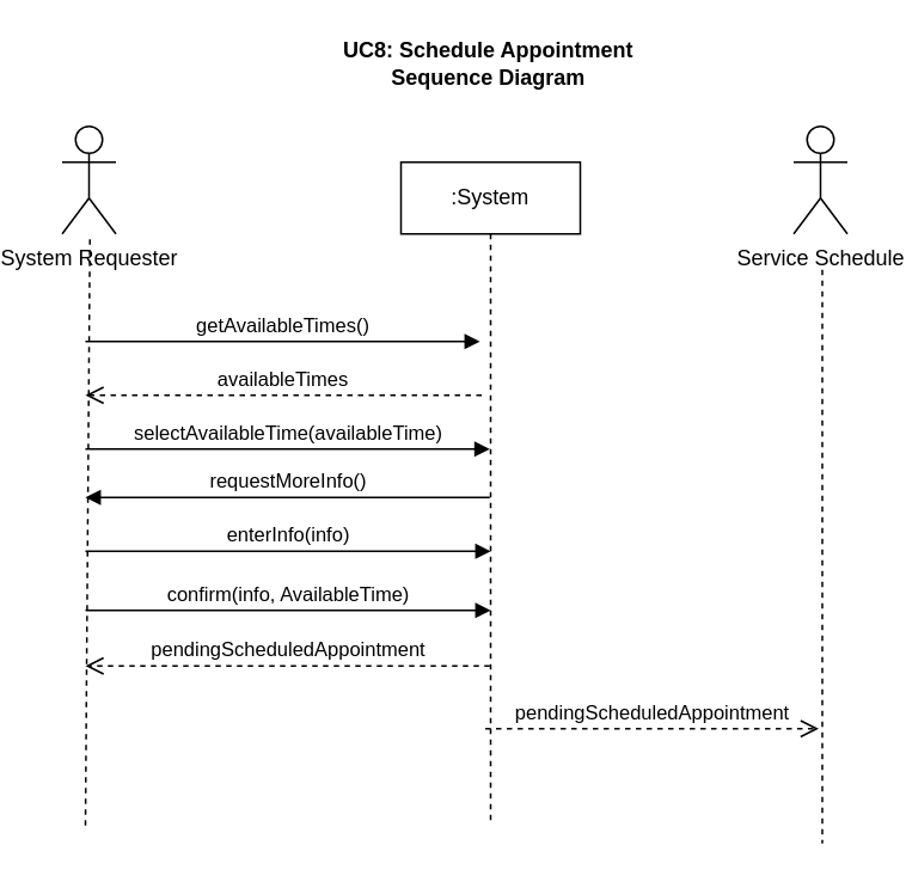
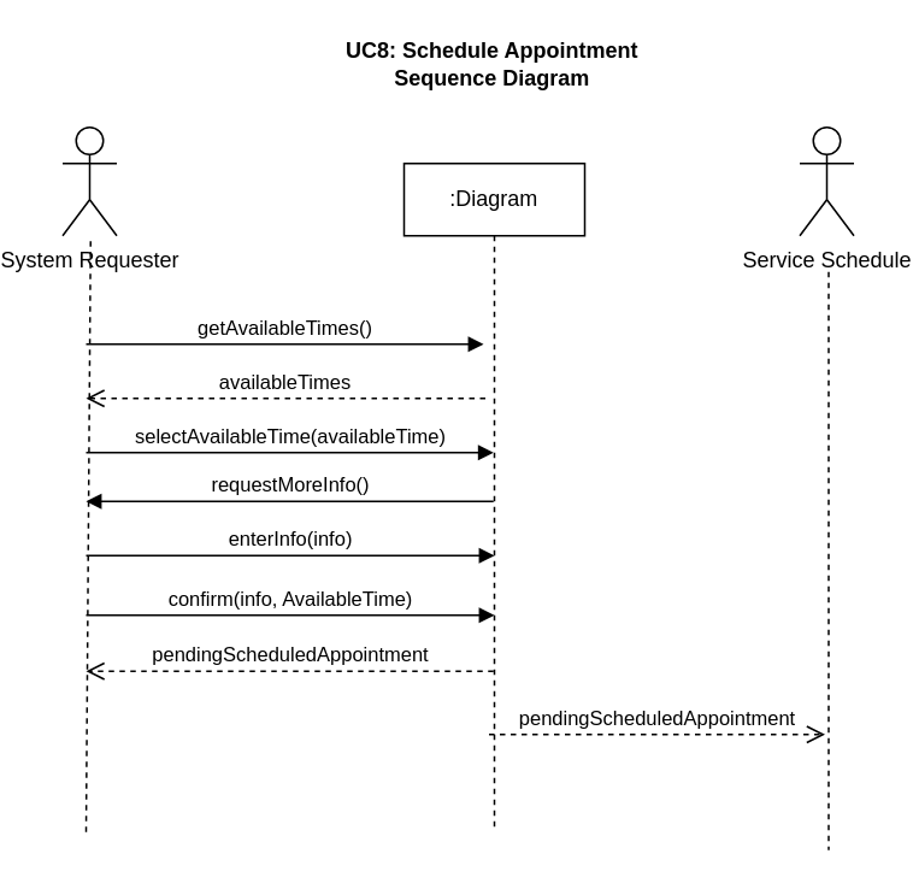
  <mxCell id="0" />
  <mxCell id="1" parent="0" />
- <mxCell id="2" value=":System" style="shape=umlLifeline;perimeter=lifelinePerimeter;whiteSpace=wrap;html=1;container=0;dropTarget=0;collapsible=0;recursiveResize=0;outlineConnect=0;portConstraint=eastwest;newEdgeStyle={&quot;edgeStyle&quot;:&quot;elbowEdgeStyle&quot;,&quot;elbow&quot;:&quot;vertical&quot;,&quot;curved&quot;:0,&quot;rounded&quot;:0};" vertex="1" parent="1"><mxGeometry x="209" y="90" width="100" height="370" as="geometry" /></mxCell>
+ <mxCell id="2" value=":Diagram" style="shape=umlLifeline;perimeter=lifelinePerimeter;whiteSpace=wrap;html=1;container=0;dropTarget=0;collapsible=0;recursiveResize=0;outlineConnect=0;portConstraint=eastwest;newEdgeStyle={&quot;edgeStyle&quot;:&quot;elbowEdgeStyle&quot;,&quot;elbow&quot;:&quot;vertical&quot;,&quot;curved&quot;:0,&quot;rounded&quot;:0};" vertex="1" parent="1"><mxGeometry x="209" y="90" width="100" height="370" as="geometry" /></mxCell>
  <mxCell id="3" value="availableTimes" style="html=1;verticalAlign=bottom;endArrow=open;dashed=1;endSize=8;edgeStyle=elbowEdgeStyle;elbow=vertical;curved=0;rounded=0;" edge="1" parent="1"><mxGeometry relative="1" as="geometry"><mxPoint x="33" y="220" as="targetPoint" /><Array as="points"><mxPoint x="179" y="220" /></Array><mxPoint x="254" y="220" as="sourcePoint" /></mxGeometry></mxCell>
  <mxCell id="4" value="UC8: Schedule Appointment&lt;br&gt;Sequence Diagram" style="text;html=1;strokeColor=none;fillColor=none;align=center;verticalAlign=middle;whiteSpace=wrap;rounded=0;fontStyle=1" vertex="1" parent="1"><mxGeometry x="143" y="20" width="230" height="30" as="geometry" /></mxCell>
  <mxCell id="5" value="System Requester" style="shape=umlActor;verticalLabelPosition=bottom;verticalAlign=top;html=1;outlineConnect=0;" vertex="1" parent="1"><mxGeometry x="20" y="70" width="30" height="60" as="geometry" /></mxCell>
  <mxCell id="6" value="" style="endArrow=none;dashed=1;html=1;rounded=0;" edge="1" parent="1"><mxGeometry width="50" height="50" relative="1" as="geometry"><mxPoint x="33" y="460" as="sourcePoint" /><mxPoint x="35.516" y="130" as="targetPoint" /></mxGeometry></mxCell>
  <mxCell id="7" value="getAvailableTimes()" style="html=1;verticalAlign=bottom;endArrow=block;edgeStyle=elbowEdgeStyle;elbow=vertical;curved=0;rounded=0;" edge="1" parent="1"><mxGeometry relative="1" as="geometry"><mxPoint x="33" y="190" as="sourcePoint" /><Array as="points"><mxPoint x="198" y="190" /></Array><mxPoint x="253" y="190" as="targetPoint" /><mxPoint as="offset" /></mxGeometry></mxCell>
  <mxCell id="8" value="selectAvailableTime(availableTime)" style="html=1;verticalAlign=bottom;endArrow=block;edgeStyle=elbowEdgeStyle;elbow=vertical;curved=0;rounded=0;" edge="1" parent="1"><mxGeometry relative="1" as="geometry"><mxPoint x="33" y="250" as="sourcePoint" /><Array as="points"><mxPoint x="198" y="250" /></Array><mxPoint x="258.5" y="250" as="targetPoint" /><mxPoint as="offset" /></mxGeometry></mxCell>
  <mxCell id="9" value="pendingScheduledAppointment" style="html=1;verticalAlign=bottom;endArrow=open;dashed=1;endSize=8;edgeStyle=elbowEdgeStyle;elbow=vertical;curved=0;rounded=0;" edge="1" parent="1" source="2"><mxGeometry relative="1" as="geometry"><mxPoint x="33" y="371" as="targetPoint" /><Array as="points"><mxPoint x="118" y="371" /></Array><mxPoint x="193" y="371" as="sourcePoint" /></mxGeometry></mxCell>
  <mxCell id="10" value="requestMoreInfo()" style="html=1;verticalAlign=bottom;endArrow=block;edgeStyle=elbowEdgeStyle;elbow=vertical;curved=0;rounded=0;" edge="1" parent="1"><mxGeometry relative="1" as="geometry"><mxPoint x="258.5" y="277" as="sourcePoint" /><Array as="points"><mxPoint x="198" y="277" /></Array><mxPoint x="33" y="277" as="targetPoint" /><mxPoint as="offset" /></mxGeometry></mxCell>
  <mxCell id="11" value="enterInfo(info)" style="html=1;verticalAlign=bottom;endArrow=block;edgeStyle=elbowEdgeStyle;elbow=vertical;curved=0;rounded=0;" edge="1" parent="1"><mxGeometry relative="1" as="geometry"><mxPoint x="33" y="307" as="sourcePoint" /><Array as="points"><mxPoint x="198" y="307" /></Array><mxPoint x="259" y="307" as="targetPoint" /><mxPoint as="offset" /></mxGeometry></mxCell>
  <mxCell id="12" value="confirm(info, AvailableTime)" style="html=1;verticalAlign=bottom;endArrow=block;edgeStyle=elbowEdgeStyle;elbow=vertical;curved=0;rounded=0;" edge="1" parent="1"><mxGeometry relative="1" as="geometry"><mxPoint x="33" y="340" as="sourcePoint" /><Array as="points"><mxPoint x="198" y="340" /></Array><mxPoint x="259" y="340" as="targetPoint" /><mxPoint as="offset" /></mxGeometry></mxCell>
  <mxCell id="13" style="edgeStyle=orthogonalEdgeStyle;rounded=0;orthogonalLoop=1;jettySize=auto;html=1;endArrow=none;endFill=0;dashed=1;" edge="1" parent="1"><mxGeometry relative="1" as="geometry"><mxPoint x="444" y="470" as="targetPoint" /><mxPoint x="444" y="150" as="sourcePoint" /><Array as="points"><mxPoint x="444" y="460" /></Array></mxGeometry></mxCell>
  <mxCell id="14" value="Service Schedule" style="shape=umlActor;verticalLabelPosition=bottom;verticalAlign=top;html=1;outlineConnect=0;" vertex="1" parent="1"><mxGeometry x="428" y="70" width="30" height="60" as="geometry" /></mxCell>
  <mxCell id="15" value="pendingScheduledAppointment" style="html=1;verticalAlign=bottom;endArrow=open;dashed=1;endSize=8;edgeStyle=elbowEdgeStyle;elbow=vertical;curved=0;rounded=0;" edge="1" parent="1"><mxGeometry relative="1" as="geometry"><mxPoint x="442" y="406" as="targetPoint" /><Array as="points" /><mxPoint x="256" y="406" as="sourcePoint" /></mxGeometry></mxCell>
